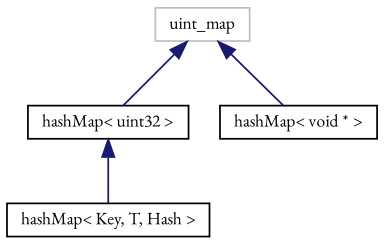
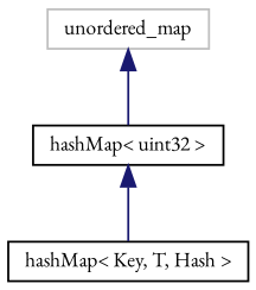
  digraph {
    fontname="EB Garamond"
    rankdir=TB
    node [color=black fillcolor=white fontname="EB Garamond" fontsize=10 shape=record style=filled]
    edge [color=midnightblue dir=back fontname="EB Garamond" fontsize=10 labelfontname=Helvetica labelfontsize=10 style=solid]
-   n1 [color=grey75 height=0.2 label=uint_map width=0.4]
+   n1 [color=grey75 height=0.2 label=unordered_map width=0.4]
    n2 [height=0.2 label="hashMap\< uint32 \>" width=0.4]
-   n3 [height=0.2 label="hashMap\< void * \>" width=0.4]
    n4 [height=0.2 label="hashMap\< Key, T, Hash \>" width=0.4]
    n1 -> n2
-   n1 -> n3
    n2 -> n4
  }
